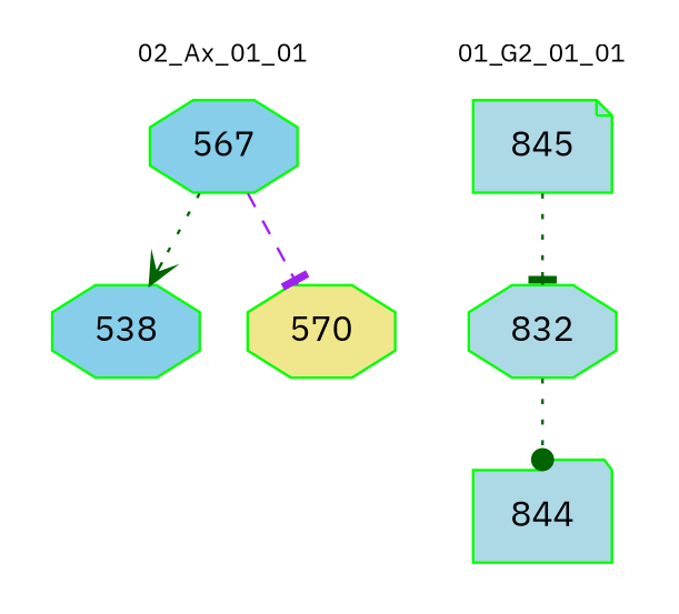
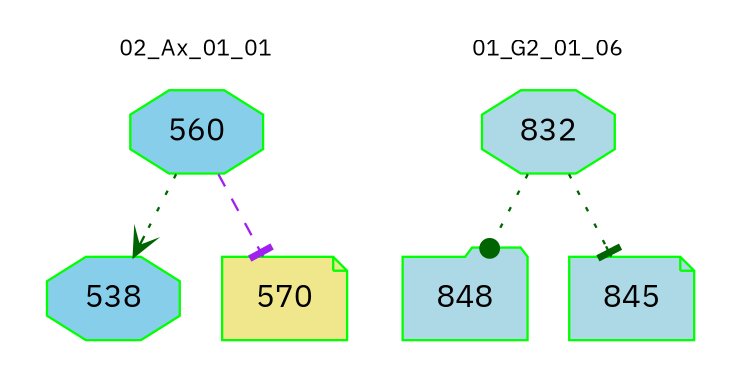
  digraph {
    fontname="IBM Plex Sans"
    node [color=green fillcolor=lightblue fontname="IBM Plex Sans" shape=octagon style=filled]
    edge [arrowhead=tee color=darkgreen fontname="IBM Plex Sans" style=dotted]
-   n1 [fillcolor=skyblue label=567]
+   n1 [fillcolor=skyblue label=560]
    n2 [fillcolor=skyblue label=538]
-   n3 [fillcolor=khaki label=570]
+   n3 [fillcolor=khaki label=570 shape=note]
    n4 [label=832]
-   n5 [label=844 shape=folder]
+   n5 [label=848 shape=folder]
    n6 [label=845 shape=note]
    subgraph cluster_1 {
      color=white
      fontsize=10
      label="02_Ax_01_01"
      n1
      n2
      n3
    }
    subgraph cluster_2 {
      color=white
      fontsize=10
-     label="01_G2_01_01"
+     label="01_G2_01_06"
      n4
      n5
      n6
    }
    n1 -> n2 [arrowhead=vee]
    n1 -> n3 [color=purple style=dashed]
    n4 -> n5 [arrowhead=dot]
-   n6 -> n4
+   n4 -> n6
  }
